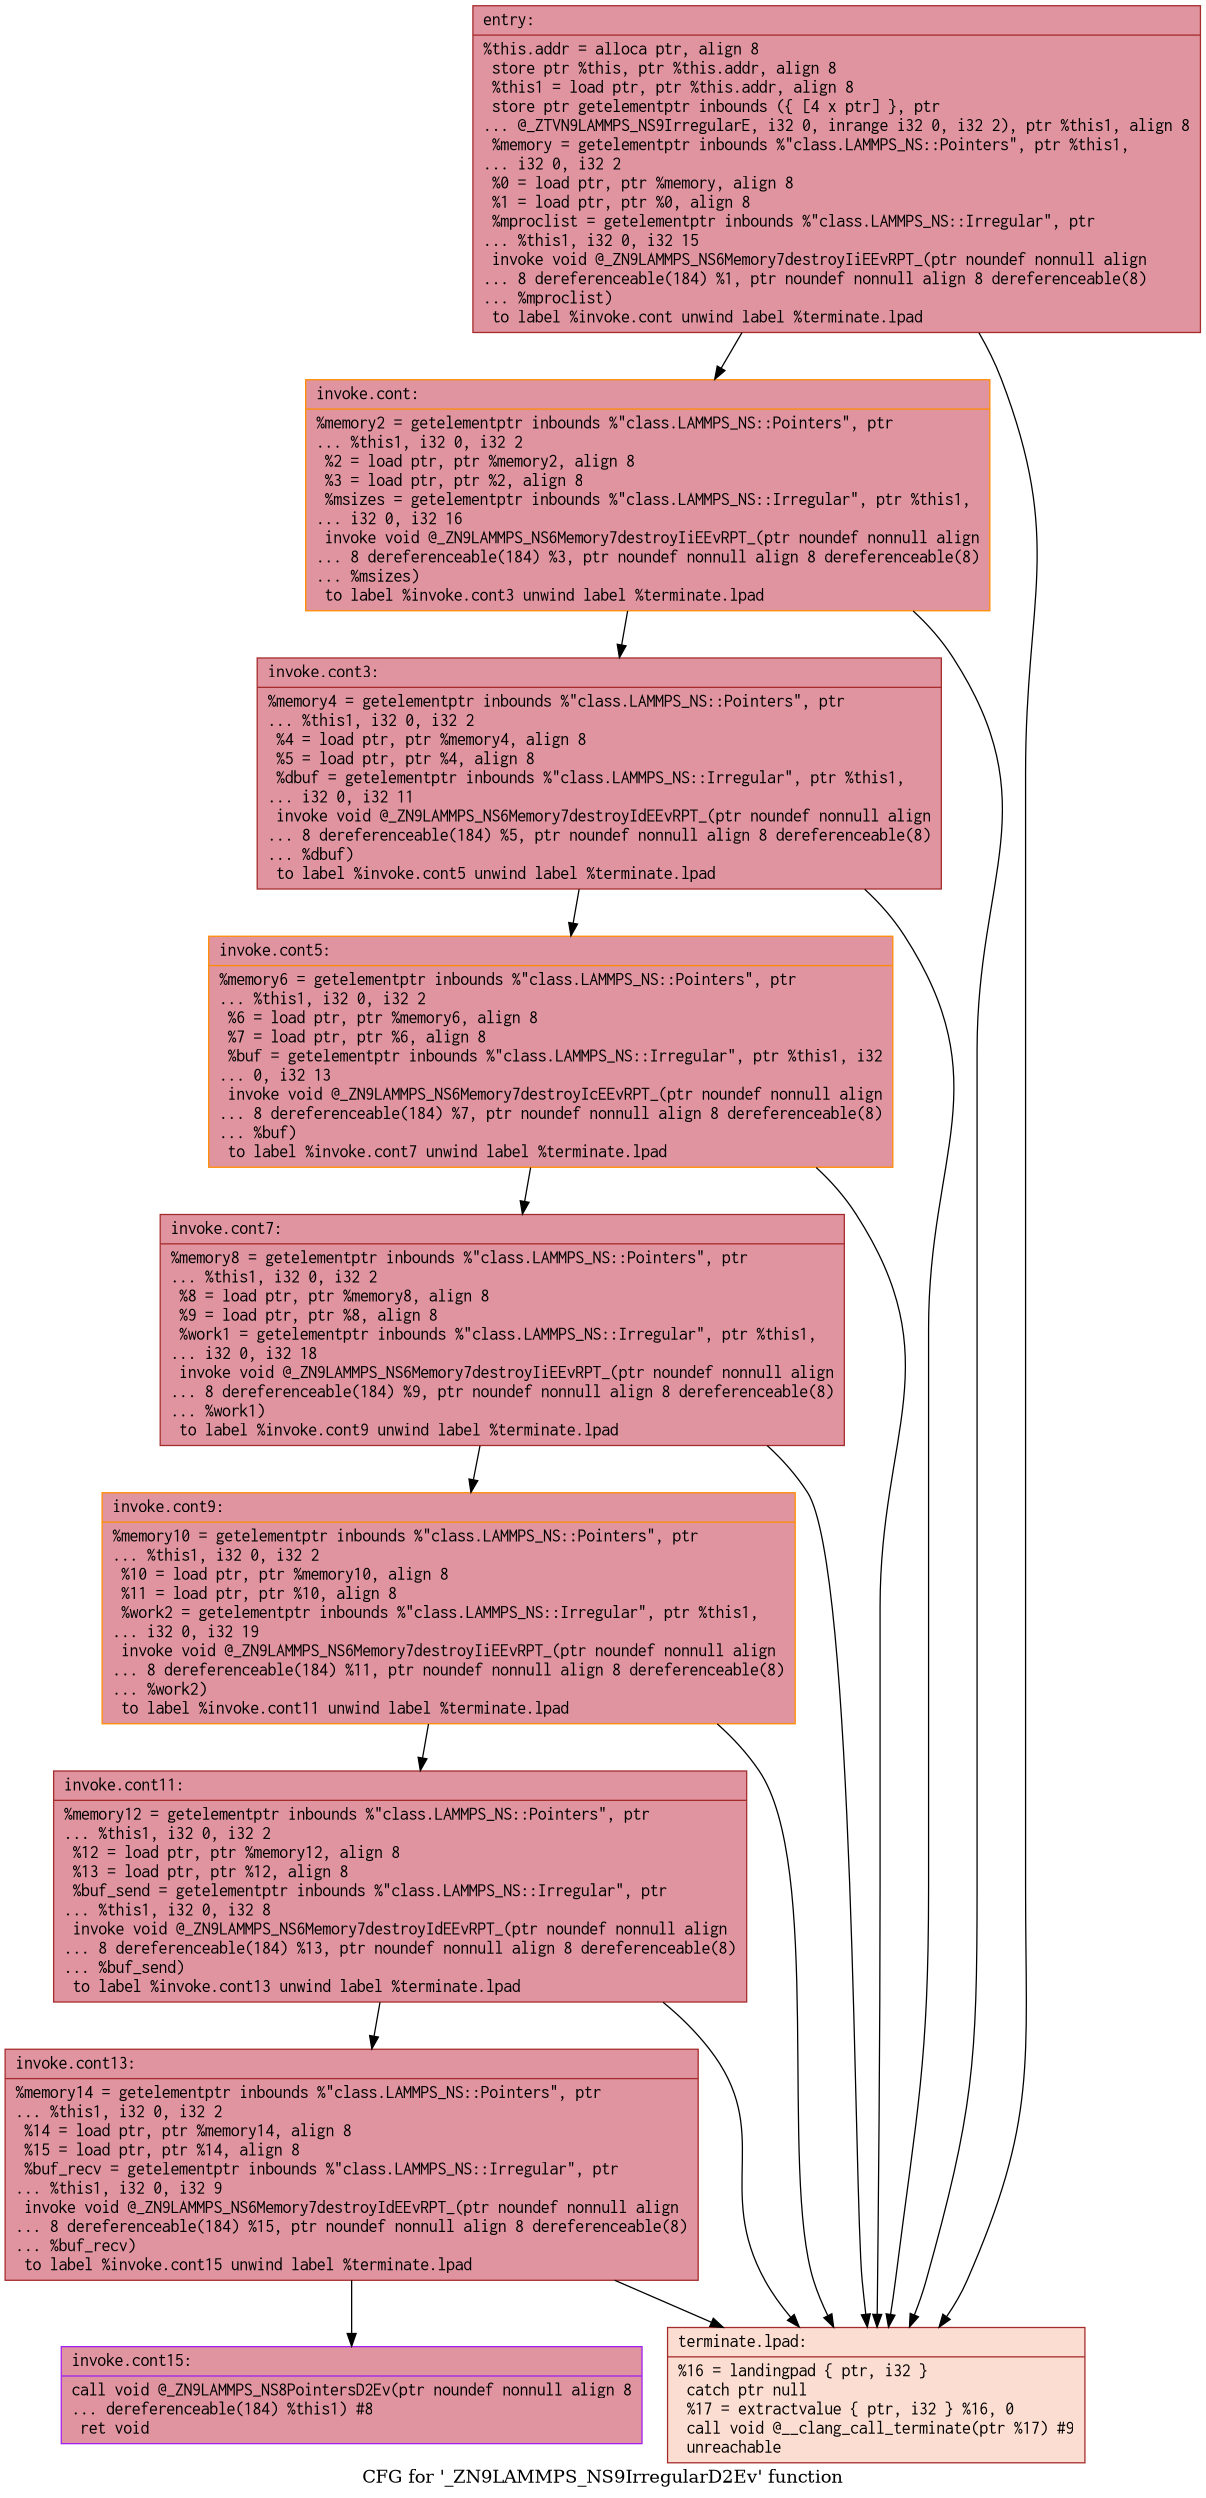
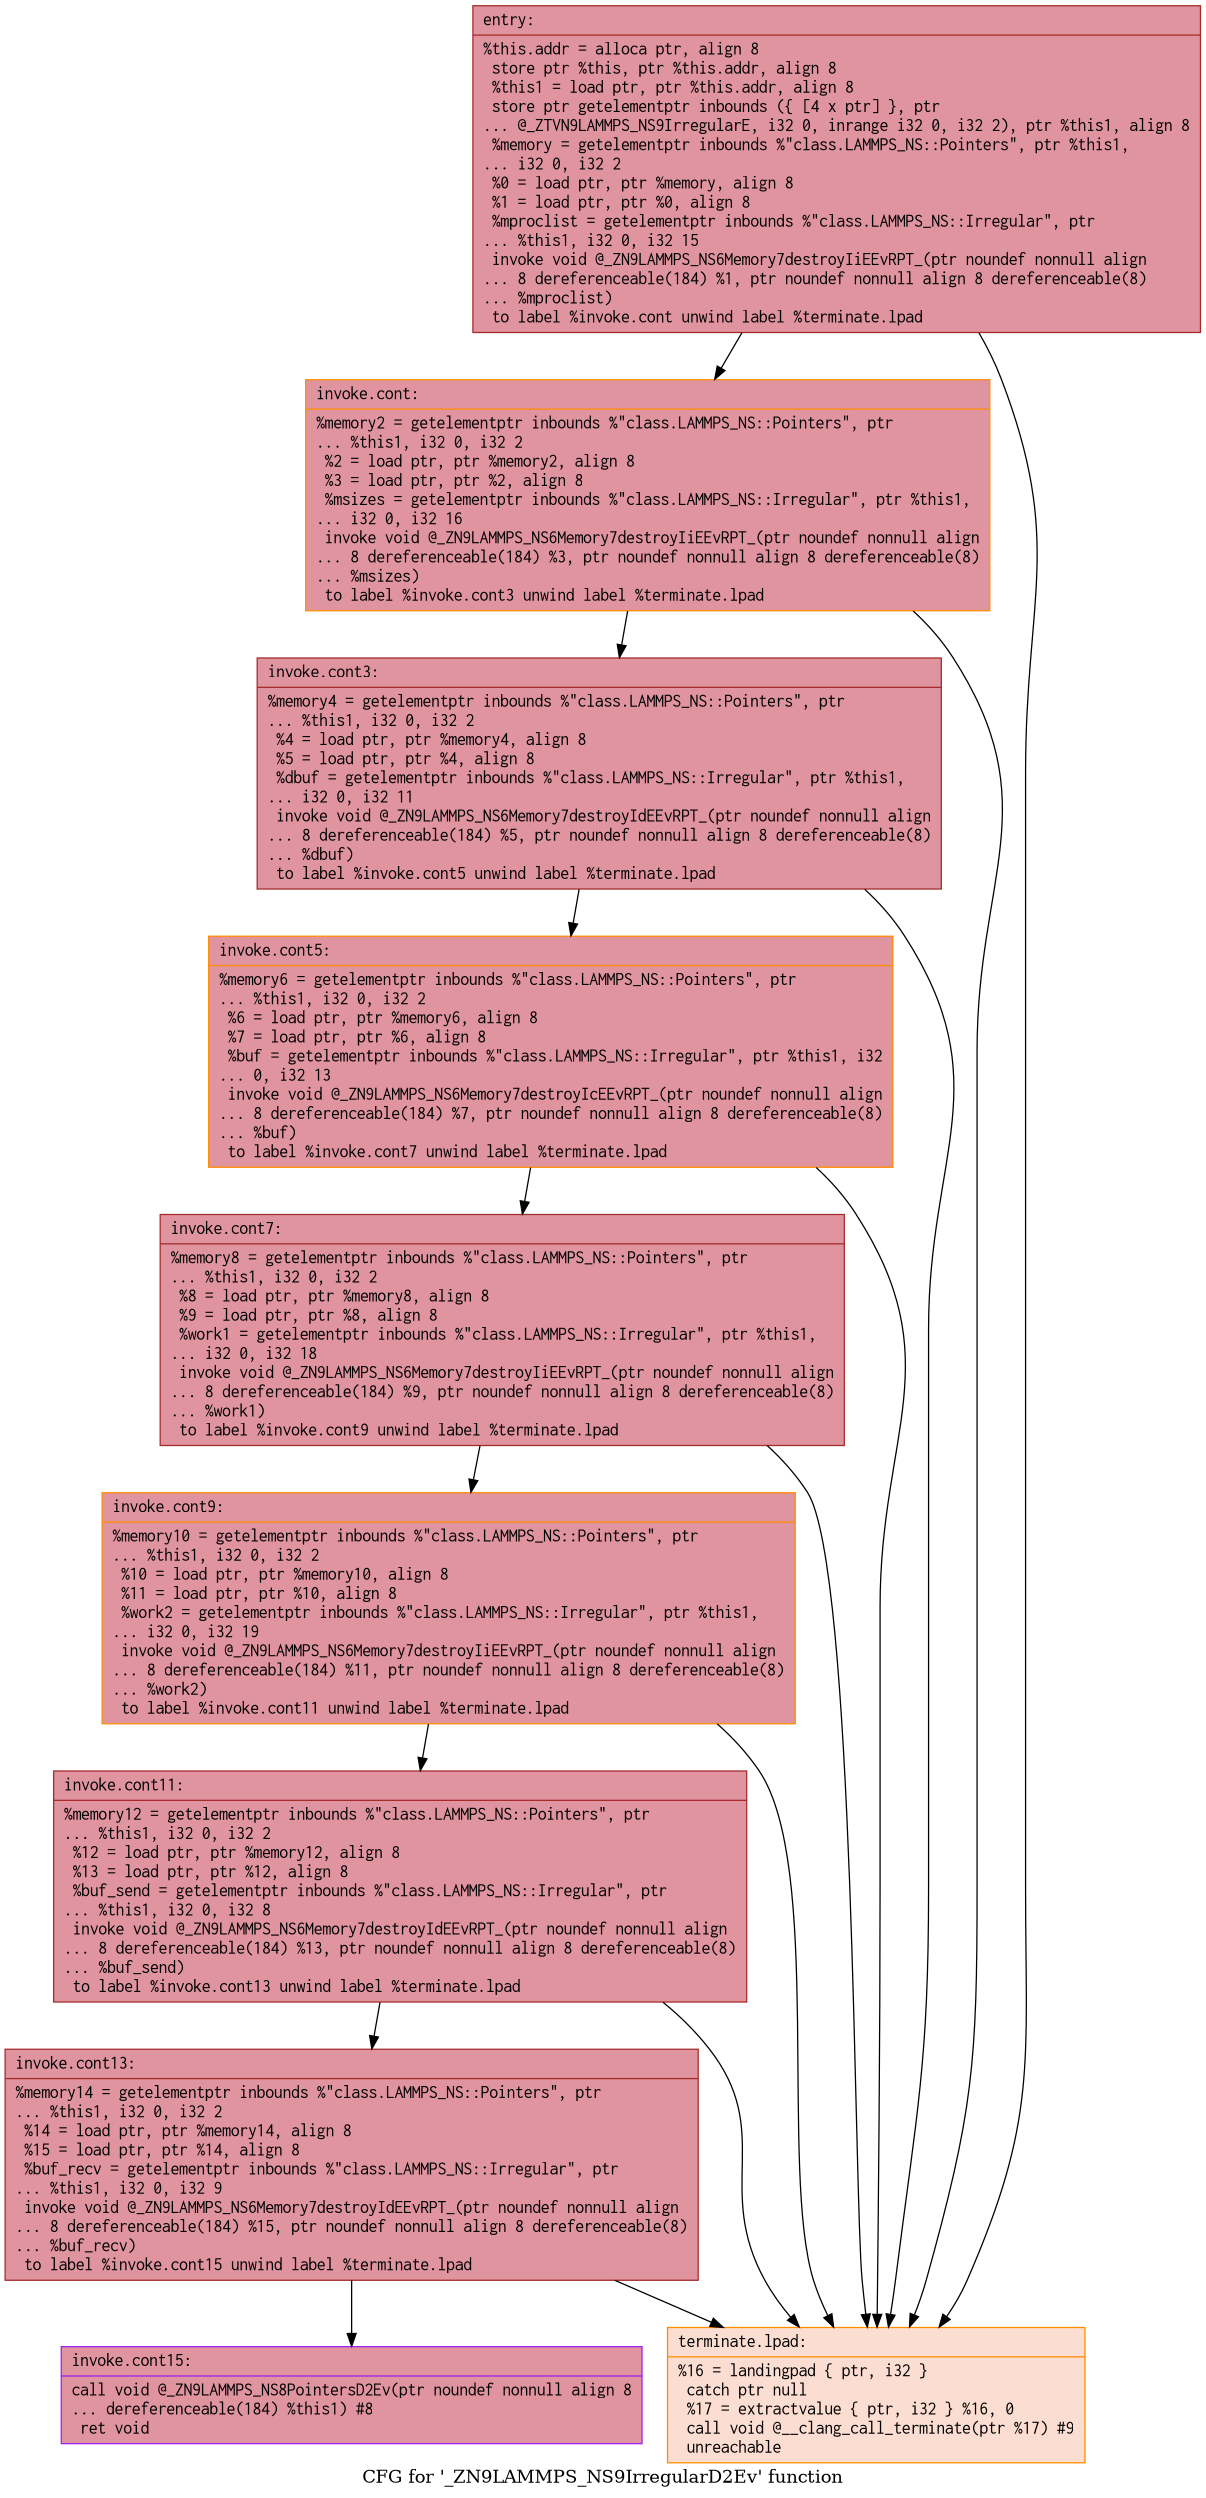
  digraph {
    label="CFG for '_ZN9LAMMPS_NS9IrregularD2Ev' function"
    node [color=brown fillcolor="#b70d2870" fontname=Courier shape=record style=filled]
    n1 [label="{entry:\l|  %this.addr = alloca ptr, align 8\l  store ptr %this, ptr %this.addr, align 8\l  %this1 = load ptr, ptr %this.addr, align 8\l  store ptr getelementptr inbounds (\{ [4 x ptr] \}, ptr\l... @_ZTVN9LAMMPS_NS9IrregularE, i32 0, inrange i32 0, i32 2), ptr %this1, align 8\l  %memory = getelementptr inbounds %\"class.LAMMPS_NS::Pointers\", ptr %this1,\l... i32 0, i32 2\l  %0 = load ptr, ptr %memory, align 8\l  %1 = load ptr, ptr %0, align 8\l  %mproclist = getelementptr inbounds %\"class.LAMMPS_NS::Irregular\", ptr\l... %this1, i32 0, i32 15\l  invoke void @_ZN9LAMMPS_NS6Memory7destroyIiEEvRPT_(ptr noundef nonnull align\l... 8 dereferenceable(184) %1, ptr noundef nonnull align 8 dereferenceable(8)\l... %mproclist)\l          to label %invoke.cont unwind label %terminate.lpad\l}"]
    n2 [color=darkorange label="{invoke.cont:\l|  %memory2 = getelementptr inbounds %\"class.LAMMPS_NS::Pointers\", ptr\l... %this1, i32 0, i32 2\l  %2 = load ptr, ptr %memory2, align 8\l  %3 = load ptr, ptr %2, align 8\l  %msizes = getelementptr inbounds %\"class.LAMMPS_NS::Irregular\", ptr %this1,\l... i32 0, i32 16\l  invoke void @_ZN9LAMMPS_NS6Memory7destroyIiEEvRPT_(ptr noundef nonnull align\l... 8 dereferenceable(184) %3, ptr noundef nonnull align 8 dereferenceable(8)\l... %msizes)\l          to label %invoke.cont3 unwind label %terminate.lpad\l}"]
-   n3 [fillcolor="#f7b39670" label="{terminate.lpad:\l|  %16 = landingpad \{ ptr, i32 \}\l          catch ptr null\l  %17 = extractvalue \{ ptr, i32 \} %16, 0\l  call void @__clang_call_terminate(ptr %17) #9\l  unreachable\l}"]
+   n3 [color=darkorange fillcolor="#f7b39670" label="{terminate.lpad:\l|  %16 = landingpad \{ ptr, i32 \}\l          catch ptr null\l  %17 = extractvalue \{ ptr, i32 \} %16, 0\l  call void @__clang_call_terminate(ptr %17) #9\l  unreachable\l}"]
    n4 [label="{invoke.cont3:\l|  %memory4 = getelementptr inbounds %\"class.LAMMPS_NS::Pointers\", ptr\l... %this1, i32 0, i32 2\l  %4 = load ptr, ptr %memory4, align 8\l  %5 = load ptr, ptr %4, align 8\l  %dbuf = getelementptr inbounds %\"class.LAMMPS_NS::Irregular\", ptr %this1,\l... i32 0, i32 11\l  invoke void @_ZN9LAMMPS_NS6Memory7destroyIdEEvRPT_(ptr noundef nonnull align\l... 8 dereferenceable(184) %5, ptr noundef nonnull align 8 dereferenceable(8)\l... %dbuf)\l          to label %invoke.cont5 unwind label %terminate.lpad\l}"]
    n5 [color=darkorange label="{invoke.cont5:\l|  %memory6 = getelementptr inbounds %\"class.LAMMPS_NS::Pointers\", ptr\l... %this1, i32 0, i32 2\l  %6 = load ptr, ptr %memory6, align 8\l  %7 = load ptr, ptr %6, align 8\l  %buf = getelementptr inbounds %\"class.LAMMPS_NS::Irregular\", ptr %this1, i32\l... 0, i32 13\l  invoke void @_ZN9LAMMPS_NS6Memory7destroyIcEEvRPT_(ptr noundef nonnull align\l... 8 dereferenceable(184) %7, ptr noundef nonnull align 8 dereferenceable(8)\l... %buf)\l          to label %invoke.cont7 unwind label %terminate.lpad\l}"]
    n6 [label="{invoke.cont7:\l|  %memory8 = getelementptr inbounds %\"class.LAMMPS_NS::Pointers\", ptr\l... %this1, i32 0, i32 2\l  %8 = load ptr, ptr %memory8, align 8\l  %9 = load ptr, ptr %8, align 8\l  %work1 = getelementptr inbounds %\"class.LAMMPS_NS::Irregular\", ptr %this1,\l... i32 0, i32 18\l  invoke void @_ZN9LAMMPS_NS6Memory7destroyIiEEvRPT_(ptr noundef nonnull align\l... 8 dereferenceable(184) %9, ptr noundef nonnull align 8 dereferenceable(8)\l... %work1)\l          to label %invoke.cont9 unwind label %terminate.lpad\l}"]
    n7 [color=darkorange label="{invoke.cont9:\l|  %memory10 = getelementptr inbounds %\"class.LAMMPS_NS::Pointers\", ptr\l... %this1, i32 0, i32 2\l  %10 = load ptr, ptr %memory10, align 8\l  %11 = load ptr, ptr %10, align 8\l  %work2 = getelementptr inbounds %\"class.LAMMPS_NS::Irregular\", ptr %this1,\l... i32 0, i32 19\l  invoke void @_ZN9LAMMPS_NS6Memory7destroyIiEEvRPT_(ptr noundef nonnull align\l... 8 dereferenceable(184) %11, ptr noundef nonnull align 8 dereferenceable(8)\l... %work2)\l          to label %invoke.cont11 unwind label %terminate.lpad\l}"]
    n8 [label="{invoke.cont11:\l|  %memory12 = getelementptr inbounds %\"class.LAMMPS_NS::Pointers\", ptr\l... %this1, i32 0, i32 2\l  %12 = load ptr, ptr %memory12, align 8\l  %13 = load ptr, ptr %12, align 8\l  %buf_send = getelementptr inbounds %\"class.LAMMPS_NS::Irregular\", ptr\l... %this1, i32 0, i32 8\l  invoke void @_ZN9LAMMPS_NS6Memory7destroyIdEEvRPT_(ptr noundef nonnull align\l... 8 dereferenceable(184) %13, ptr noundef nonnull align 8 dereferenceable(8)\l... %buf_send)\l          to label %invoke.cont13 unwind label %terminate.lpad\l}"]
    n9 [label="{invoke.cont13:\l|  %memory14 = getelementptr inbounds %\"class.LAMMPS_NS::Pointers\", ptr\l... %this1, i32 0, i32 2\l  %14 = load ptr, ptr %memory14, align 8\l  %15 = load ptr, ptr %14, align 8\l  %buf_recv = getelementptr inbounds %\"class.LAMMPS_NS::Irregular\", ptr\l... %this1, i32 0, i32 9\l  invoke void @_ZN9LAMMPS_NS6Memory7destroyIdEEvRPT_(ptr noundef nonnull align\l... 8 dereferenceable(184) %15, ptr noundef nonnull align 8 dereferenceable(8)\l... %buf_recv)\l          to label %invoke.cont15 unwind label %terminate.lpad\l}"]
    n10 [color=purple label="{invoke.cont15:\l|  call void @_ZN9LAMMPS_NS8PointersD2Ev(ptr noundef nonnull align 8\l... dereferenceable(184) %this1) #8\l  ret void\l}"]
    n1 -> n2
    n1 -> n3
    n2 -> n3
    n2 -> n4
    n4 -> n3
    n4 -> n5
    n5 -> n3
    n5 -> n6
    n6 -> n3
    n6 -> n7
    n7 -> n3
    n7 -> n8
    n8 -> n3
    n8 -> n9
    n9 -> n3
    n9 -> n10
  }
